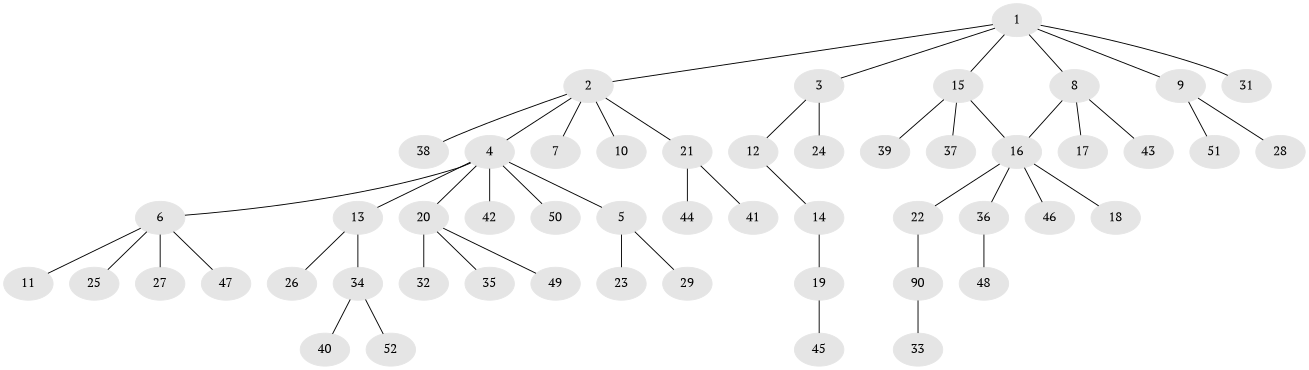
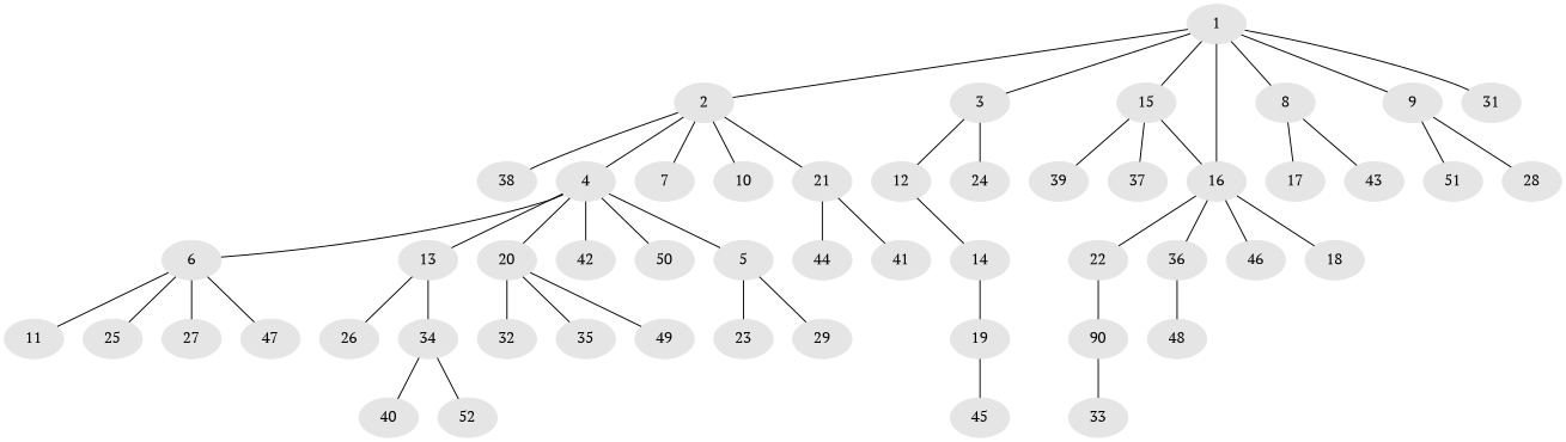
  graph {
    fontname="PT Serif"
    node [color=gray90 fontname="PT Serif" style=filled]
    edge [fontname="PT Serif"]
    1
    2
    3
    8
    9
    15
    16
    31
    4
    7
    10
    21
    38
    12
    24
    17
    43
    51
    28
    37
    39
    18
    22
    36
    46
    5
    6
    13
    20
    42
    50
    41
    44
    14
    23
    29
    11
    25
    27
    47
    26
    34
    32
    35
    49
    19
    40
    52
    45
    n50 [label=90]
    48
    33
    1 -- 2
    1 -- 3
    1 -- 8
    1 -- 9
    1 -- 15
-   8 -- 16
+   1 -- 16
    1 -- 31
    2 -- 4
    2 -- 7
    2 -- 10
    2 -- 21
    2 -- 38
    3 -- 12
    3 -- 24
    8 -- 17
    8 -- 43
    9 -- 51
    9 -- 28
    15 -- 16
    15 -- 37
    15 -- 39
    16 -- 18
    16 -- 22
    16 -- 36
    16 -- 46
    4 -- 5
    4 -- 6
    4 -- 13
    4 -- 20
    4 -- 42
    4 -- 50
    21 -- 41
    21 -- 44
    12 -- 14
    22 -- n50
    36 -- 48
    5 -- 23
    5 -- 29
    6 -- 11
    6 -- 25
    6 -- 27
    6 -- 47
    13 -- 26
    13 -- 34
    20 -- 32
    20 -- 35
    20 -- 49
    14 -- 19
    34 -- 40
    34 -- 52
    19 -- 45
    n50 -- 33
  }
